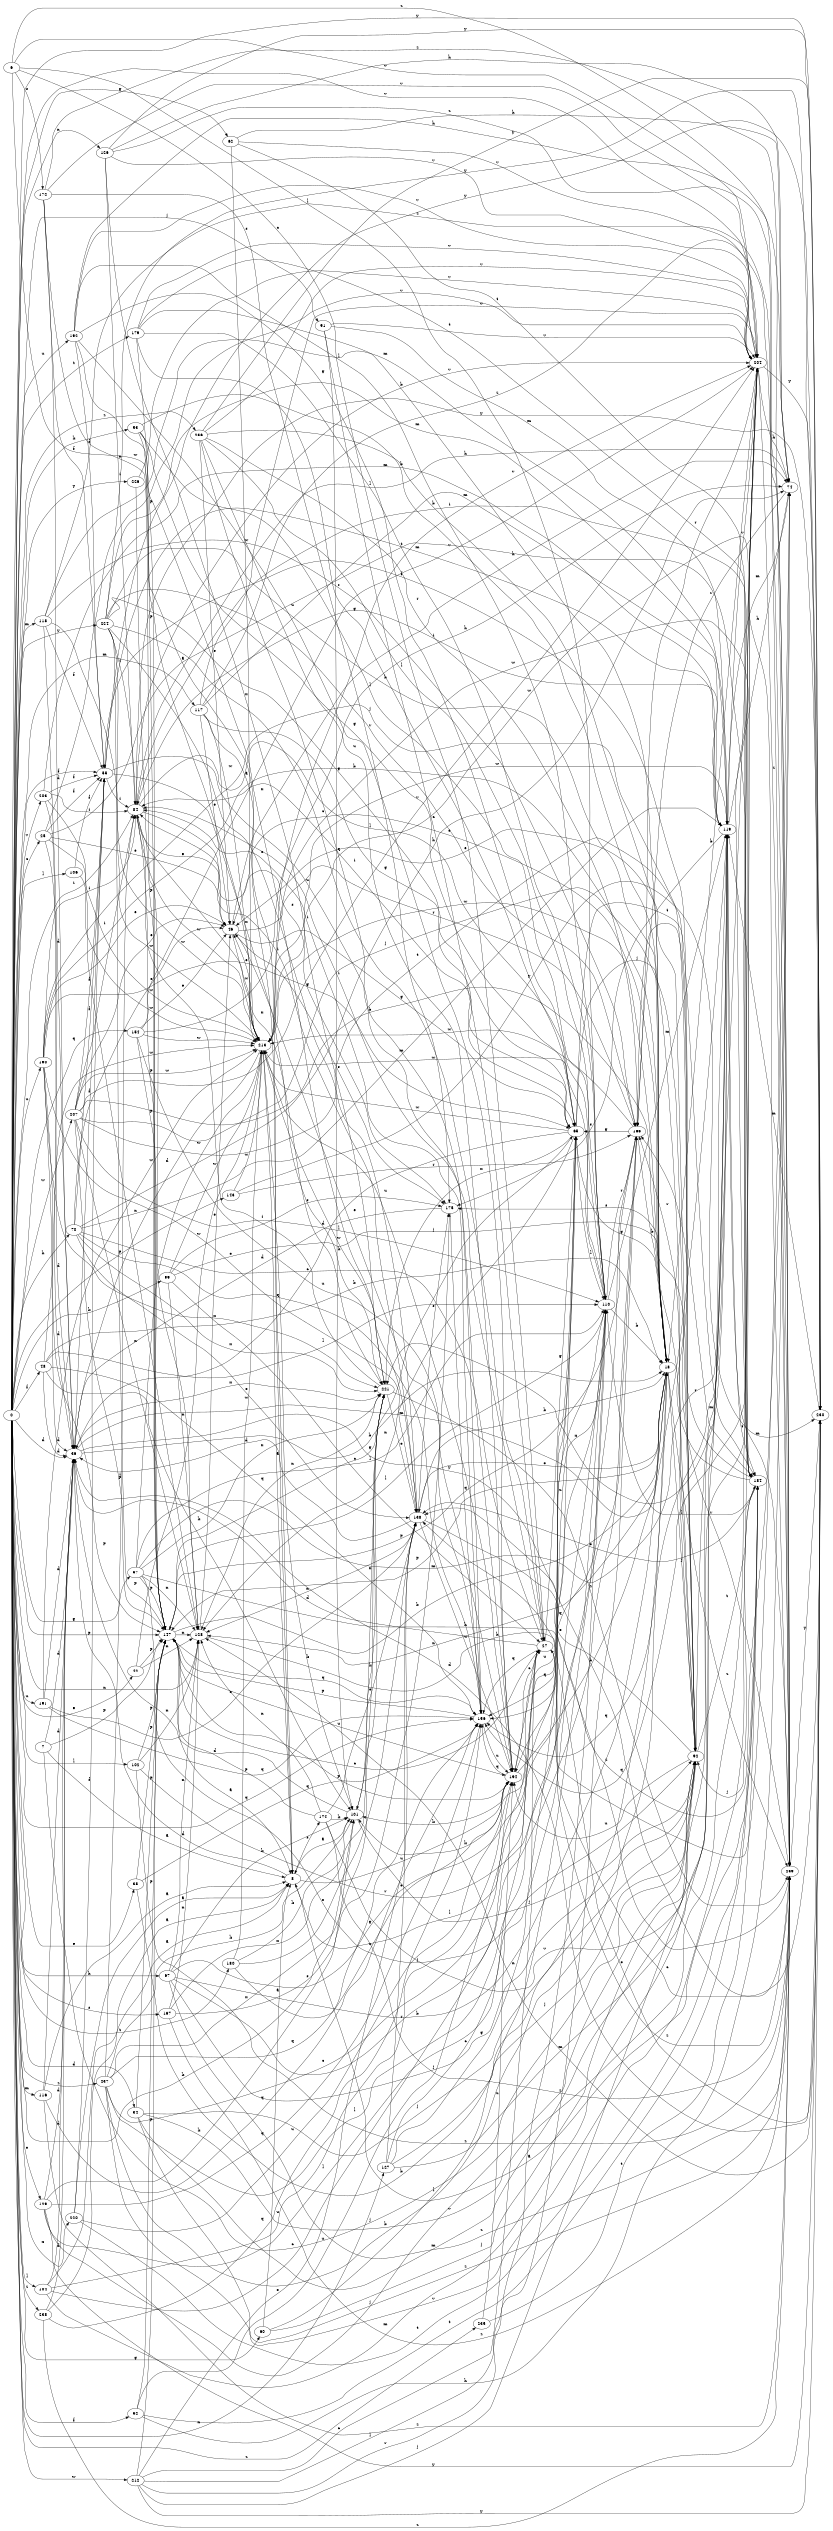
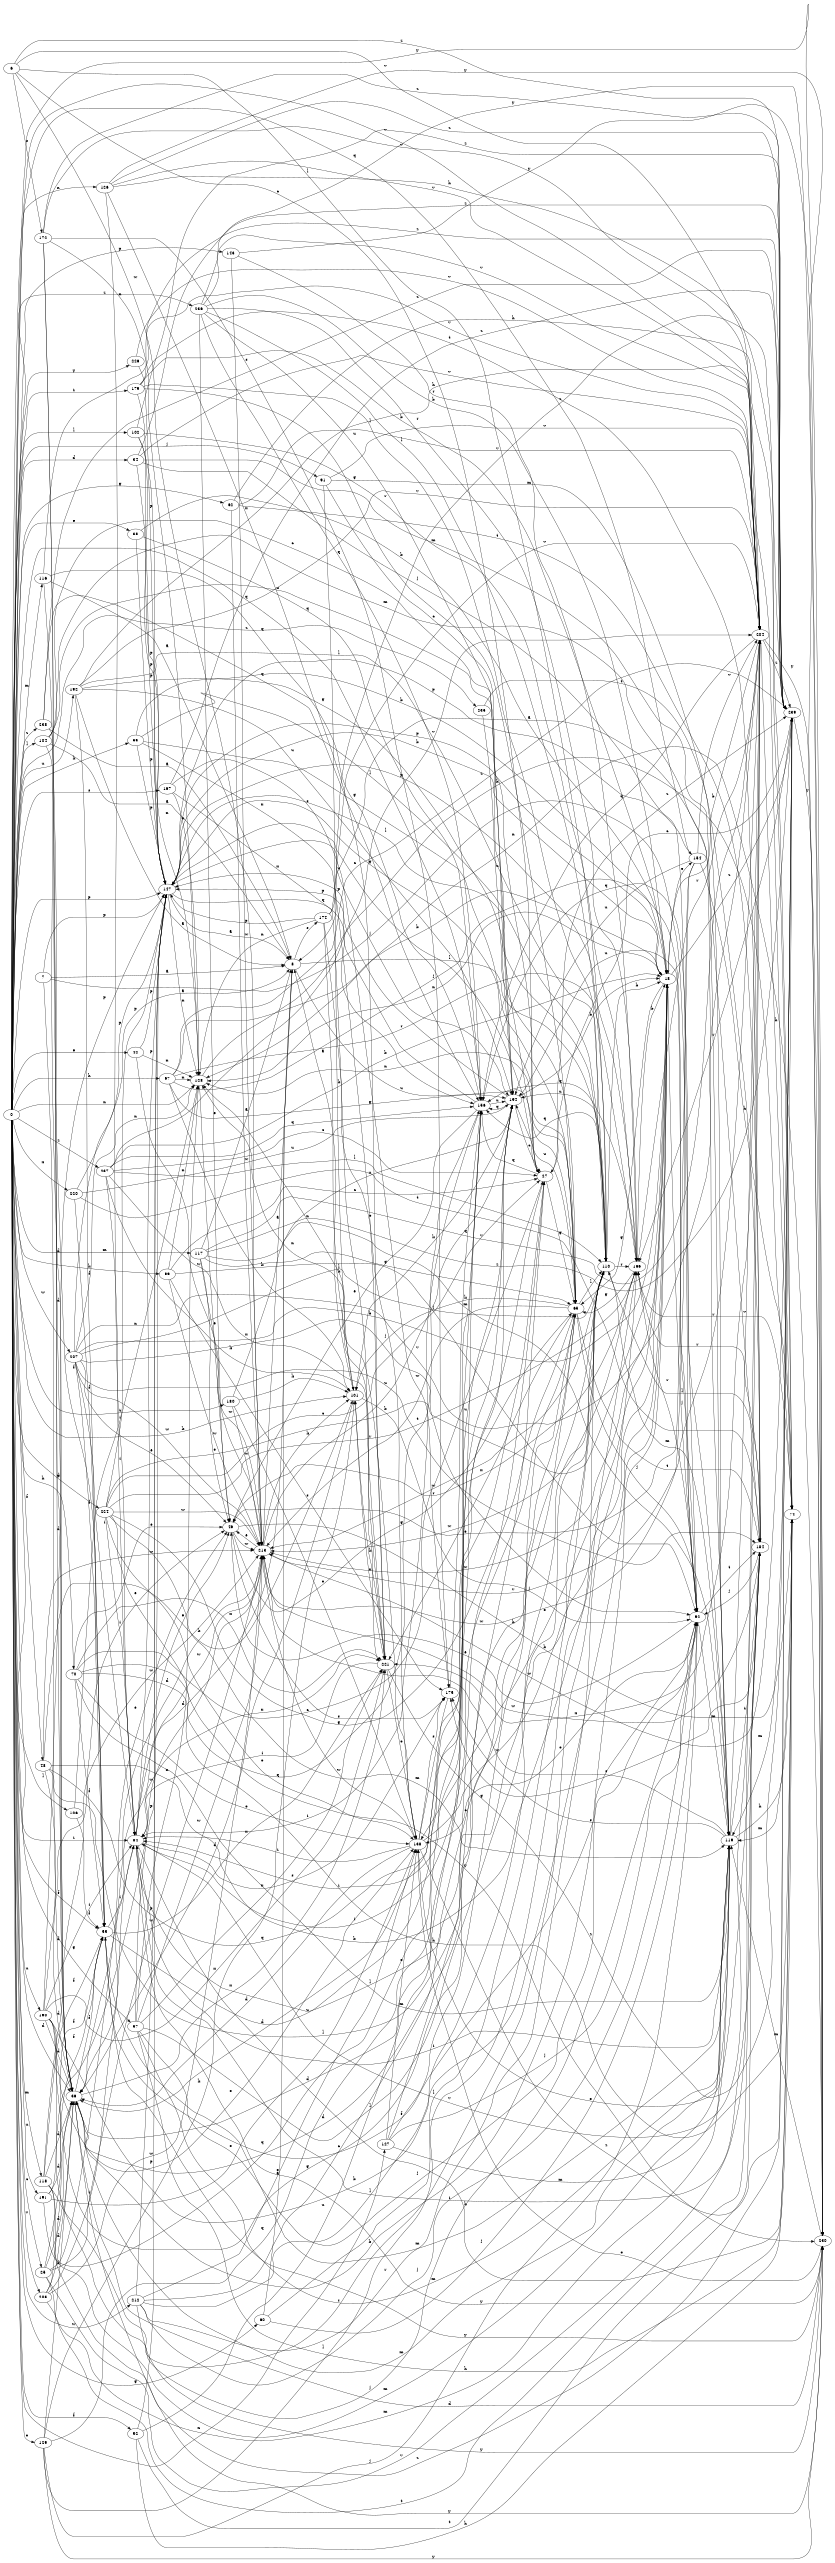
  strict digraph {
    rankdir=LR
    0
    25
    34
    36
    38
    42
    48
    52
    55
    57
    60
    62
    67
    70
    84
    91
    n17 [label=53]
    99
    101
    102
    104
    106
    116
    117
    118
    126
    127
    128
    129
    143
    147
    154
    156
    167
    179
    180
    190
    191
    192
    203
    204
    207
    212
    220
    224
    226
    230
    235
    236
    237
    238
    213
    46
    184
    239
    92
    119
    18
    221
    110
    194
    74
    8
    65
    166
    27
    138
    175
    6
    172
    7
    174
    0 -> 25 [label=c]
    0 -> 34 [label=d]
    0 -> 36 [label=d]
    0 -> 38 [label=e]
    0 -> 42 [label=e]
    0 -> 48 [label=f]
    0 -> 52 [label=f]
    0 -> 55 [label=f]
    0 -> 57 [label=g]
    0 -> 60 [label=g]
    0 -> 62 [label=g]
    0 -> 67 [label=h]
    0 -> 70 [label=h]
    0 -> 84 [label=i]
    0 -> 91 [label=j]
    0 -> n17 [label=k]
    0 -> 99 [label=k]
    0 -> 101 [label=k]
    0 -> 102 [label=l]
    0 -> 104 [label=l]
    0 -> 106 [label=l]
    0 -> 116 [label=m]
    0 -> 117 [label=m]
    0 -> 118 [label=m]
    0 -> 126 [label=n]
    0 -> 127 [label=n]
    0 -> 128 [label=n]
    0 -> 129 [label=o]
    0 -> 143 [label=p]
    0 -> 147 [label=p]
    0 -> 154 [label=q]
    0 -> 156 [label=q]
    0 -> 167 [label=s]
    0 -> 179 [label=t]
    0 -> 180 [label=t]
    0 -> 190 [label=u]
    0 -> 191 [label=u]
    0 -> 192 [label=u]
    0 -> 203 [label=v]
    0 -> 204 [label=v]
    0 -> 207 [label=w]
    0 -> 212 [label=w]
    0 -> 220 [label=x]
    0 -> 224 [label=y]
    0 -> 226 [label=y]
    0 -> 230 [label=y]
    0 -> 235 [label=z]
    0 -> 236 [label=z]
    0 -> 237 [label=z]
    0 -> 238 [label=z]
    25 -> 36 [label=d]
    25 -> 55 [label=f]
    25 -> 204 [label=v]
    25 -> 213 [label=w]
    25 -> 46 [label=e]
    25 -> 184 [label=t]
    34 -> 147 [label=p]
    34 -> 204 [label=v]
    34 -> 239 [label=z]
    34 -> 92 [label=j]
    34 -> 119 [label=m]
    36 -> 55 [label=f]
    36 -> 230 [label=y]
    36 -> 119 [label=m]
    36 -> 18 [label=b]
    36 -> 221 [label=x]
    38 -> 147 [label=p]
    38 -> 156 [label=q]
    38 -> 18 [label=b]
    42 -> 128 [label=n]
    42 -> 147 [label=p]
    42 -> 213 [label=w]
    48 -> 36 [label=d]
    48 -> 101 [label=k]
    48 -> 156 [label=q]
    48 -> 213 [label=w]
    48 -> 18 [label=b]
    48 -> 110 [label=l]
    52 -> 147 [label=p]
    52 -> 184 [label=t]
    52 -> 194 [label=u]
    52 -> 74 [label=h]
    55 -> 84 [label=i]
    55 -> 230 [label=y]
    55 -> 119 [label=m]
    55 -> 221 [label=x]
    55 -> 194 [label=u]
    57 -> 128 [label=n]
    57 -> 147 [label=p]
    57 -> 213 [label=w]
    57 -> 92 [label=j]
    57 -> 119 [label=m]
    57 -> 221 [label=x]
    57 -> 110 [label=l]
    57 -> 74 [label=h]
    60 -> 92 [label=j]
    60 -> 110 [label=l]
    60 -> 8 [label=a]
    62 -> 204 [label=v]
    62 -> 213 [label=w]
    62 -> 184 [label=t]
    62 -> 74 [label=h]
    67 -> 101 [label=k]
    67 -> 128 [label=n]
    67 -> 239 [label=z]
    67 -> 92 [label=j]
    67 -> 18 [label=b]
    67 -> 65 [label=g]
    67 -> 166 [label=r]
    70 -> 55 [label=f]
    70 -> 156 [label=q]
    70 -> 46 [label=e]
    70 -> 119 [label=m]
    70 -> 221 [label=x]
    70 -> 74 [label=h]
    70 -> 27 [label=c]
    70 -> 138 [label=o]
    84 -> 147 [label=p]
    84 -> 204 [label=v]
    84 -> 230 [label=y]
    84 -> 213 [label=w]
    84 -> 46 [label=e]
    84 -> 221 [label=x]
    84 -> 110 [label=l]
    84 -> 74 [label=h]
    84 -> 175 [label=s]
    91 -> 101 [label=k]
    91 -> 204 [label=v]
    91 -> 119 [label=m]
    91 -> 27 [label=c]
    n17 -> 147 [label=p]
    n17 -> 18 [label=b]
    n17 -> 221 [label=x]
    n17 -> 110 [label=l]
    n17 -> 65 [label=g]
    99 -> 128 [label=n]
    99 -> 213 [label=w]
    99 -> 92 [label=j]
    99 -> 27 [label=c]
    99 -> 175 [label=s]
    101 -> 36 [label=d]
    101 -> 92 [label=j]
    101 -> 221 [label=x]
    101 -> 8 [label=a]
    102 -> 128 [label=n]
    102 -> 147 [label=p]
    102 -> 239 [label=z]
    102 -> 166 [label=r]
    104 -> 36 [label=d]
    104 -> 119 [label=m]
    104 -> 194 [label=u]
    104 -> 8 [label=a]
    104 -> 27 [label=c]
    106 -> 55 [label=f]
    106 -> 128 [label=n]
    116 -> 36 [label=d]
    116 -> 156 [label=q]
    116 -> 239 [label=z]
    116 -> 8 [label=a]
    117 -> 204 [label=v]
    117 -> 213 [label=w]
    117 -> 46 [label=e]
    117 -> 239 [label=z]
    117 -> 119 [label=m]
    117 -> 8 [label=a]
    117 -> 65 [label=g]
    118 -> 36 [label=d]
    118 -> 55 [label=f]
    118 -> 213 [label=w]
    118 -> 239 [label=z]
    118 -> 119 [label=m]
    118 -> 166 [label=r]
    126 -> 84 [label=i]
    126 -> 204 [label=v]
    126 -> 230 [label=y]
    126 -> 239 [label=z]
    126 -> 221 [label=x]
    126 -> 74 [label=h]
    127 -> 92 [label=j]
    127 -> 119 [label=m]
    127 -> 65 [label=g]
    127 -> 27 [label=c]
    127 -> 138 [label=o]
    128 -> 46 [label=e]
    128 -> 74 [label=h]
    129 -> 36 [label=d]
    129 -> 101 [label=k]
    129 -> 156 [label=q]
    129 -> 230 [label=y]
    129 -> 92 [label=j]
    129 -> 110 [label=l]
    143 -> 230 [label=y]
    143 -> 213 [label=w]
    143 -> 166 [label=r]
    147 -> 128 [label=n]
    147 -> 156 [label=q]
    147 -> 18 [label=b]
    147 -> 110 [label=l]
    147 -> 194 [label=u]
    147 -> 8 [label=a]
    147 -> 65 [label=g]
    147 -> 27 [label=c]
    154 -> 147 [label=p]
    154 -> 204 [label=v]
    154 -> 213 [label=w]
    154 -> 46 [label=e]
    154 -> 194 [label=u]
    154 -> 74 [label=h]
    156 -> 84 [label=i]
    156 -> 147 [label=p]
    156 -> 46 [label=e]
    156 -> 194 [label=u]
    167 -> 128 [label=n]
    167 -> 239 [label=z]
    167 -> 221 [label=x]
    167 -> 175 [label=s]
    179 -> 147 [label=p]
    179 -> 204 [label=v]
    179 -> 184 [label=t]
    179 -> 18 [label=b]
    179 -> 110 [label=l]
    179 -> 65 [label=g]
    180 -> 101 [label=k]
    180 -> 213 [label=w]
    180 -> 194 [label=u]
    180 -> 138 [label=o]
    190 -> 36 [label=d]
    190 -> 84 [label=i]
    190 -> 147 [label=p]
    190 -> 46 [label=e]
    190 -> 92 [label=j]
    190 -> 18 [label=b]
    190 -> 221 [label=x]
    190 -> 65 [label=g]
    190 -> 138 [label=o]
    191 -> 36 [label=d]
    191 -> 156 [label=q]
    191 -> 213 [label=w]
    191 -> 138 [label=o]
    192 -> 55 [label=f]
    192 -> 204 [label=v]
    192 -> 110 [label=l]
    192 -> 194 [label=u]
    192 -> 74 [label=h]
    192 -> 8 [label=a]
    192 -> 65 [label=g]
    203 -> 36 [label=d]
    203 -> 55 [label=f]
    203 -> 84 [label=i]
    203 -> 213 [label=w]
    203 -> 119 [label=m]
    204 -> 156 [label=q]
    204 -> 230 [label=y]
    204 -> 239 [label=z]
    204 -> 18 [label=b]
    204 -> 221 [label=x]
    204 -> 74 [label=h]
    204 -> 166 [label=r]
    207 -> 55 [label=f]
    207 -> 84 [label=i]
    207 -> 128 [label=n]
    207 -> 147 [label=p]
    207 -> 204 [label=v]
    207 -> 213 [label=w]
    207 -> 46 [label=e]
    207 -> 184 [label=t]
    207 -> 92 [label=j]
    207 -> 18 [label=b]
    207 -> 110 [label=l]
    212 -> 147 [label=p]
    212 -> 230 [label=y]
    212 -> 92 [label=j]
    212 -> 110 [label=l]
    212 -> 166 [label=r]
    212 -> 27 [label=c]
    212 -> 138 [label=o]
    220 -> 55 [label=f]
    220 -> 184 [label=t]
    220 -> 194 [label=u]
    220 -> 8 [label=a]
    224 -> 84 [label=i]
    224 -> 147 [label=p]
    224 -> 230 [label=y]
    224 -> 213 [label=w]
    224 -> 119 [label=m]
    224 -> 18 [label=b]
    224 -> 65 [label=g]
    224 -> 166 [label=r]
    224 -> 27 [label=c]
    224 -> 138 [label=o]
    226 -> 147 [label=p]
    226 -> 204 [label=v]
    230 -> 36 [label=d]
    230 -> 128 [label=n]
    230 -> 119 [label=m]
    230 -> 138 [label=o]
    235 -> 184 [label=t]
    235 -> 194 [label=u]
    236 -> 156 [label=q]
    236 -> 204 [label=v]
    236 -> 230 [label=y]
    236 -> 46 [label=e]
    236 -> 18 [label=b]
    236 -> 110 [label=l]
    236 -> 194 [label=u]
    236 -> 166 [label=r]
    237 -> 84 [label=i]
    237 -> 101 [label=k]
    237 -> 156 [label=q]
    237 -> 204 [label=v]
    237 -> 18 [label=b]
    237 -> 221 [label=x]
    237 -> 110 [label=l]
    237 -> 27 [label=c]
    238 -> 36 [label=d]
    238 -> 156 [label=q]
    238 -> 239 [label=z]
    238 -> 8 [label=a]
    213 -> 36 [label=d]
    213 -> 101 [label=k]
    213 -> 204 [label=v]
    213 -> 46 [label=e]
    213 -> 194 [label=u]
    213 -> 8 [label=a]
    46 -> 213 [label=w]
    46 -> 74 [label=h]
    46 -> 65 [label=g]
    46 -> 166 [label=r]
    46 -> 175 [label=s]
    184 -> 84 [label=i]
    184 -> 213 [label=w]
    184 -> 92 [label=j]
    184 -> 110 [label=l]
    184 -> 8 [label=a]
    184 -> 166 [label=r]
    184 -> 138 [label=o]
    184 -> 175 [label=s]
    239 -> 230 [label=y]
    239 -> 213 [label=w]
    239 -> 119 [label=m]
    239 -> 166 [label=r]
    239 -> 27 [label=c]
    92 -> 55 [label=f]
    92 -> 46 [label=e]
    92 -> 184 [label=t]
    92 -> 119 [label=m]
    92 -> 194 [label=u]
    92 -> 166 [label=r]
    92 -> 138 [label=o]
    119 -> 84 [label=i]
    119 -> 156 [label=q]
    119 -> 204 [label=v]
    119 -> 213 [label=w]
    119 -> 184 [label=t]
    119 -> 74 [label=h]
    119 -> 175 [label=s]
    18 -> 128 [label=n]
    18 -> 147 [label=p]
    18 -> 213 [label=w]
-   18 -> 46 [label=e]
+   18 -> 154 [label=e]
    18 -> 239 [label=z]
    18 -> 92 [label=j]
    18 -> 65 [label=g]
    18 -> 138 [label=o]
    221 -> 84 [label=i]
    221 -> 101 [label=k]
    221 -> 128 [label=n]
    221 -> 239 [label=z]
    221 -> 138 [label=o]
    110 -> 156 [label=q]
    110 -> 213 [label=w]
    110 -> 119 [label=m]
    110 -> 18 [label=b]
    110 -> 194 [label=u]
    110 -> 166 [label=r]
    194 -> 101 [label=k]
    194 -> 147 [label=p]
    194 -> 156 [label=q]
    194 -> 18 [label=b]
    194 -> 27 [label=c]
    74 -> 119 [label=m]
    74 -> 166 [label=r]
    8 -> 36 [label=d]
    8 -> 110 [label=l]
    8 -> 194 [label=u]
    8 -> 174 [label=s]
    65 -> 36 [label=d]
    65 -> 84 [label=i]
    65 -> 101 [label=k]
    65 -> 128 [label=n]
    65 -> 213 [label=w]
    65 -> 184 [label=t]
    65 -> 92 [label=j]
    65 -> 221 [label=x]
    65 -> 110 [label=l]
    65 -> 194 [label=u]
    166 -> 147 [label=p]
    166 -> 156 [label=q]
    166 -> 213 [label=w]
    166 -> 18 [label=b]
    166 -> 65 [label=g]
    27 -> 36 [label=d]
    27 -> 84 [label=i]
    27 -> 156 [label=q]
    27 -> 239 [label=z]
    27 -> 65 [label=g]
    138 -> 36 [label=d]
    138 -> 84 [label=i]
    138 -> 128 [label=n]
    138 -> 213 [label=w]
    138 -> 239 [label=z]
    138 -> 18 [label=b]
    138 -> 194 [label=u]
    138 -> 175 [label=s]
    175 -> 36 [label=d]
    175 -> 156 [label=q]
    6 -> 204 [label=v]
    6 -> 213 [label=w]
    6 -> 239 [label=z]
    6 -> 110 [label=l]
    6 -> 27 [label=c]
    6 -> 172 [label=s]
    172 -> 36 [label=d]
    172 -> 55 [label=f]
    172 -> 128 [label=n]
    172 -> 204 [label=v]
    172 -> 239 [label=z]
    172 -> 175 [label=s]
    7 -> 36 [label=d]
    7 -> 147 [label=p]
    7 -> 92 [label=j]
    7 -> 8 [label=a]
    174 -> 101 [label=k]
    174 -> 128 [label=n]
    174 -> 147 [label=p]
    174 -> 204 [label=v]
    174 -> 239 [label=z]
    174 -> 138 [label=o]
  }
